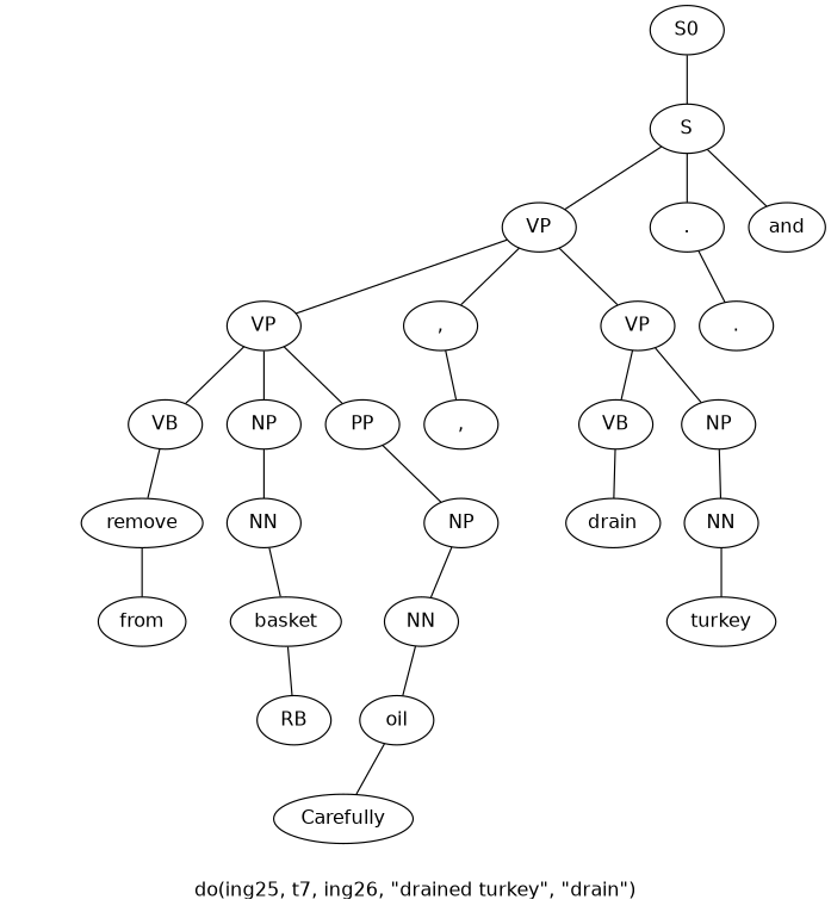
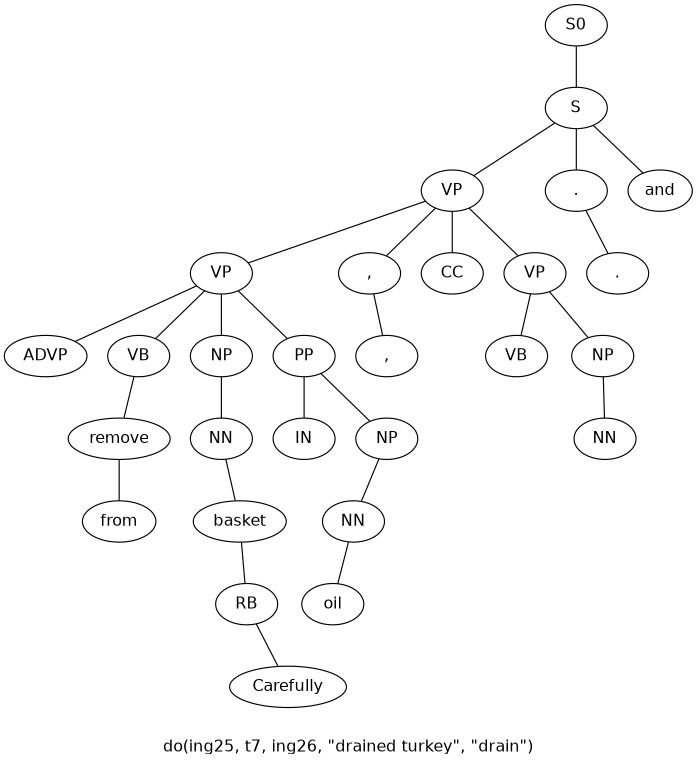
  graph {
    fontname="DejaVu Sans"
    label="do(ing25, t7, ing26, \"drained turkey\", \"drain\")"
    node [fontname="DejaVu Sans"]
    edge [fontname="DejaVu Sans"]
    n1 [label=S0]
    n2 [label=S]
    n3 [label=VP]
    n4 [label="."]
    n5 [label=and]
    n6 [label=VP]
    n7 [label=","]
+   n8 [label=CC]
    n9 [label=VP]
    n10 [label="."]
+   n11 [label=ADVP]
    n12 [label=VB]
    n13 [label=NP]
    n14 [label=PP]
    n15 [label=","]
    n16 [label=VB]
    n17 [label=NP]
    n18 [label=remove]
    n19 [label=NN]
+   n20 [label=IN]
    n21 [label=NP]
    n22 [label=RB]
    n23 [label=Carefully]
    n24 [label=from]
    n25 [label=basket]
    n26 [label=NN]
    n27 [label=oil]
-   n28 [label=drain]
    n29 [label=NN]
-   n30 [label=turkey]
    n1 -- n2
    n2 -- n3
    n2 -- n4
    n2 -- n5
    n3 -- n6
    n3 -- n7
+   n3 -- n8
    n3 -- n9
    n4 -- n10
+   n6 -- n11
    n6 -- n12
    n6 -- n13
    n6 -- n14
    n7 -- n15
    n9 -- n16
    n9 -- n17
    n12 -- n18
    n13 -- n19
+   n14 -- n20
    n14 -- n21
-   n16 -- n28
    n17 -- n29
    n18 -- n24
    n19 -- n25
    n21 -- n26
-   n27 -- n23
+   n22 -- n23
    n25 -- n22
    n26 -- n27
-   n29 -- n30
  }
